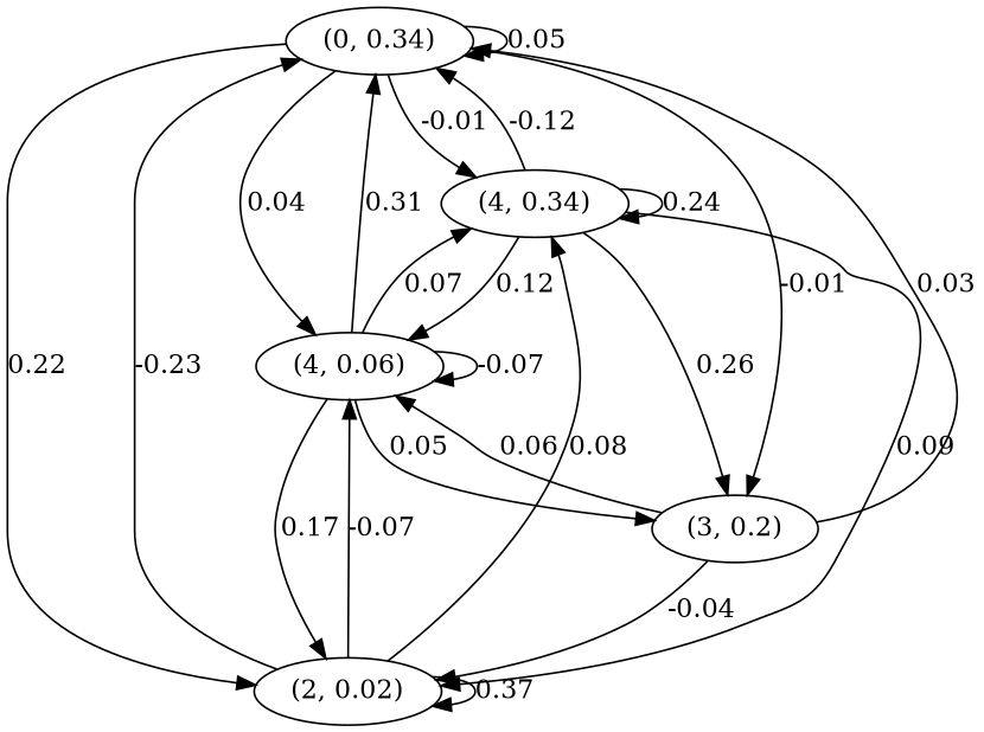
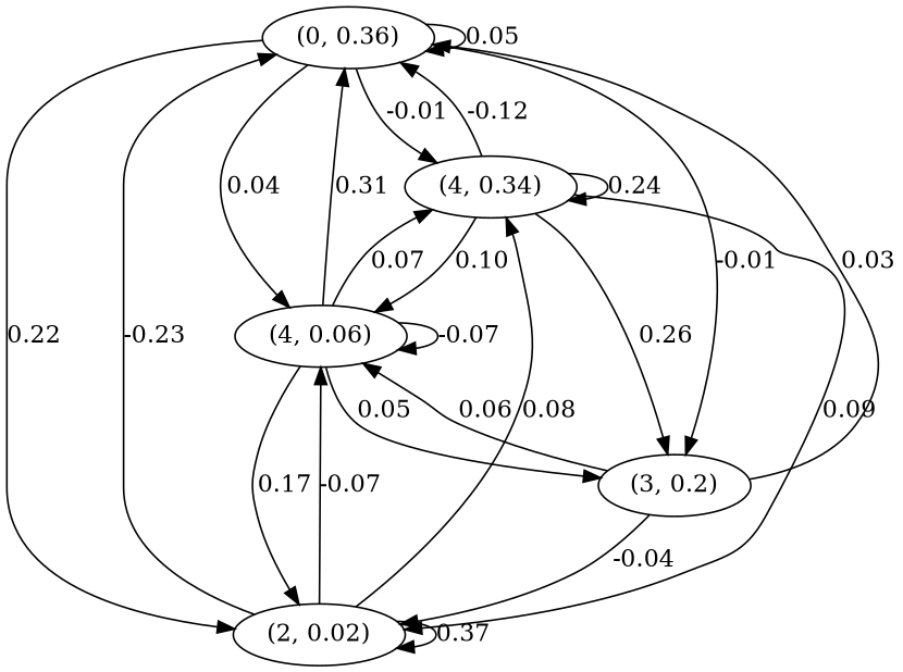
  digraph {
-   n1 [label="(0, 0.34)"]
+   n1 [label="(0, 0.36)"]
    n2 [label="(4, 0.34)"]
    n3 [label="(2, 0.02)"]
    n4 [label="(3, 0.2)"]
    n5 [label="(4, 0.06)"]
    n1 -> n1 [label=0.05]
    n1 -> n2 [label=-0.01]
    n1 -> n3 [label=0.22]
    n1 -> n4 [label=-0.01]
    n1 -> n5 [label=0.04]
    n2 -> n1 [label=-0.12]
    n2 -> n2 [label=0.24]
    n2 -> n3 [label=0.09]
    n2 -> n4 [label=0.26]
-   n2 -> n5 [label=0.12]
+   n2 -> n5 [label=0.10]
    n3 -> n1 [label=-0.23]
    n3 -> n2 [label=0.08]
    n3 -> n3 [label=0.37]
    n3 -> n5 [label=-0.07]
    n4 -> n1 [label=0.03]
    n4 -> n3 [label=-0.04]
    n4 -> n5 [label=0.06]
    n5 -> n1 [label=0.31]
    n5 -> n2 [label=0.07]
    n5 -> n3 [label=0.17]
    n5 -> n4 [label=0.05]
    n5 -> n5 [label=-0.07]
  }
